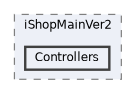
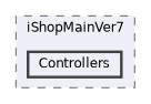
  digraph {
    compound=true
    n1 [color=grey25 fillcolor="#edf0f7" fontname=Helvetica fontsize=10 height=0.2 label=Controllers shape=box style="filled,bold" width=0.4]
    subgraph cluster_1 {
      bgcolor="#edf0f7"
      fontname=Helvetica
      fontsize=10
-     label=iShopMainVer2
+     label=iShopMainVer7
      pencolor=grey50
      style="filled,dashed"
      n1
    }
  }
